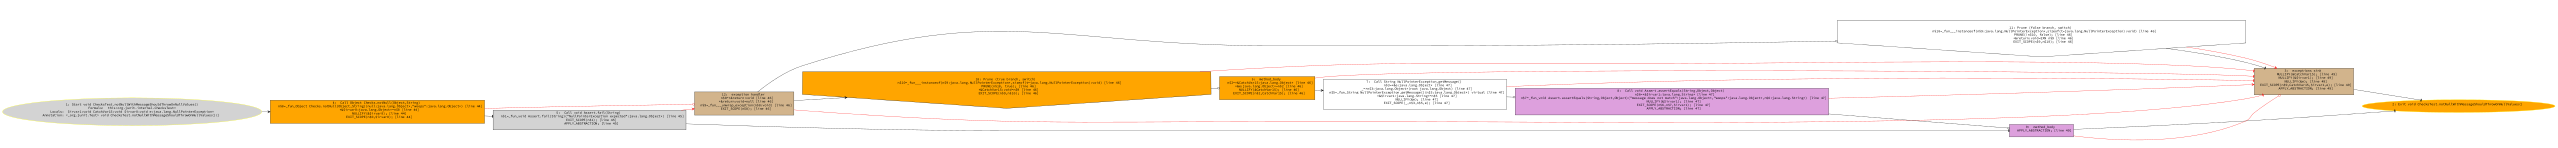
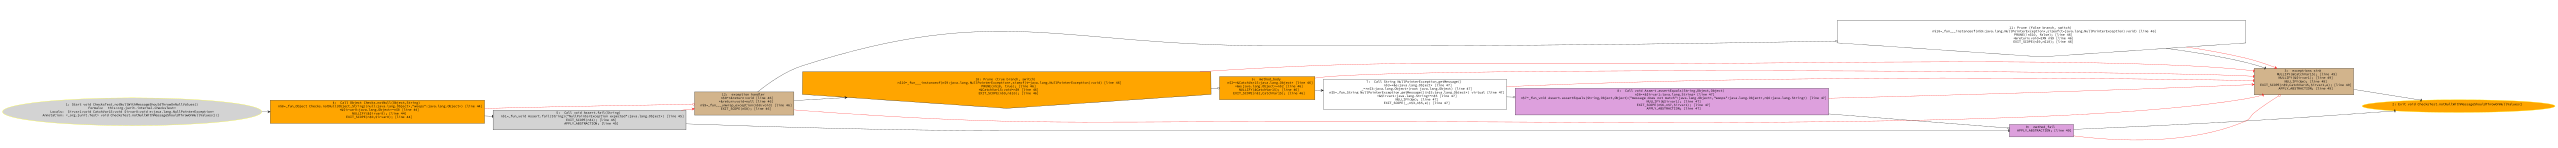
  digraph {
    rankdir=LR
    fontname="Source Code Pro"
    node [style=filled fillcolor=orange fontname="Source Code Pro" shape=box]
    edge [arrowhead=tee fontname="Source Code Pro"]
    n1 [color=yellow label="1: Start void ChecksTest.notNullWithMessageShouldThrowOnNullValues()\nFormals:  this:org.junit.internal.ChecksTest*\nLocals:  $irvar1:void CatchVar15:void $irvar0:void e:java.lang.NullPointerException*\nAnnotation: <_org.junit.Test> void ChecksTest.notNullWithMessageShouldThrowOnNullValues()() \n  " fillcolor=lightgrey shape=""]
    n2 [label="4:  Call Object Checks.notNull(Object,String) \n   n$0=_fun_Object Checks.notNull(Object,String)(null:java.lang.Object*,\"woops\":java.lang.Object*) [line 44]\n  *&$irvar0:java.lang.Object*=n$0 [line 44]\n  NULLIFY(&$irvar0); [line 44]\n  EXIT_SCOPE(n$0,$irvar0); [line 44]\n "]
    n3 [label="5:  Call void Assert.fail(String) \n   n$1=_fun_void Assert.fail(String)(\"NullPointerException expected\":java.lang.Object*) [line 45]\n  EXIT_SCOPE(n$1); [line 45]\n  APPLY_ABSTRACTION; [line 45]\n " fillcolor=lightgrey]
    n4 [label="12:  exception handler \n   n$8=*&return:void [line 46]\n  *&return:void=null [line 46]\n  n$9=_fun___unwrap_exception(n$8:void) [line 46]\n  EXIT_SCOPE(n$8); [line 46]\n " fillcolor=tan]
    n5 [color=yellow label="2: Exit void ChecksTest.notNullWithMessageShouldThrowOnNullValues() \n  " shape=""]
    n6 [label="3:  exceptions sink \n   NULLIFY(&CatchVar15); [line 49]\n  NULLIFY(&$irvar1); [line 49]\n  NULLIFY(&e); [line 49]\n  EXIT_SCOPE(n$9,CatchVar15,$irvar1,e); [line 49]\n  APPLY_ABSTRACTION; [line 49]\n " fillcolor=tan]
-   n7 [label="9:  method_body \n   APPLY_ABSTRACTION; [line 49]\n " fillcolor=plum]
+   n7 [label="9:  method_fail \n   APPLY_ABSTRACTION; [line 49]\n " fillcolor=plum]
    n8 [label="10: Prune (true branch, switch) \n   n$10=_fun___instanceof(n$9:java.lang.NullPointerException*,sizeof(t=java.lang.NullPointerException):void) [line 46]\n  PRUNE(n$10, true); [line 46]\n  *&CatchVar15:void=n$9 [line 46]\n  EXIT_SCOPE(n$9,n$10); [line 46]\n " shape=invhouse]
    n9 [label="11: Prune (false branch, switch) \n   n$10=_fun___instanceof(n$9:java.lang.NullPointerException*,sizeof(t=java.lang.NullPointerException):void) [line 46]\n  PRUNE(!n$10, false); [line 46]\n  *&return:void=EXN n$9 [line 46]\n  EXIT_SCOPE(n$9,n$10); [line 46]\n " shape=invhouse fillcolor=white]
    n10 [label="6:  method_body \n   n$2=*&CatchVar15:java.lang.Object* [line 46]\n  *&e:java.lang.Object*=n$2 [line 46]\n  NULLIFY(&CatchVar15); [line 46]\n  EXIT_SCOPE(n$2,CatchVar15); [line 46]\n "]
    n11 [label="7:  Call String NullPointerException.getMessage() \n   n$3=*&e:java.lang.Object* [line 47]\n  _=*n$3:java.lang.Object*(root java.lang.Object) [line 47]\n  n$5=_fun_String NullPointerException.getMessage()(n$3:java.lang.Object*) virtual [line 47]\n  *&$irvar1:java.lang.String*=n$5 [line 47]\n  NULLIFY(&e); [line 47]\n  EXIT_SCOPE(_,n$3,n$5,e); [line 47]\n " fillcolor=white]
    n12 [label="8:  Call void Assert.assertEquals(String,Object,Object) \n   n$6=*&$irvar1:java.lang.String* [line 47]\n  n$7=_fun_void Assert.assertEquals(String,Object,Object)(\"message does not match\":java.lang.Object*,\"woops\":java.lang.Object*,n$6:java.lang.String*) [line 47]\n  NULLIFY(&$irvar1); [line 47]\n  EXIT_SCOPE(n$6,n$7,$irvar1); [line 47]\n  APPLY_ABSTRACTION; [line 47]\n " fillcolor=plum]
    n1 -> n2 [arrowhead=vee]
    n2 -> n3
    n2 -> n4 [color=red arrowhead=odot]
    n3 -> n4 [color=red arrowhead=vee]
    n3 -> n7
    n4 -> n6 [color=red]
    n4 -> n8 [arrowhead=vee]
    n4 -> n9 [arrowhead=odot]
    n6 -> n5
    n7 -> n5
    n7 -> n6 [color=red arrowhead=odot]
    n8 -> n6 [color=red]
    n8 -> n10 [arrowhead=odot]
    n9 -> n6
    n9 -> n6 [color=red arrowhead=vee]
    n10 -> n6 [color=red]
    n10 -> n11 [arrowhead=vee]
    n11 -> n6 [color=red]
    n11 -> n12 [arrowhead=odot]
    n12 -> n6 [color=red arrowhead=vee]
    n12 -> n7 [arrowhead=odot]
  }
